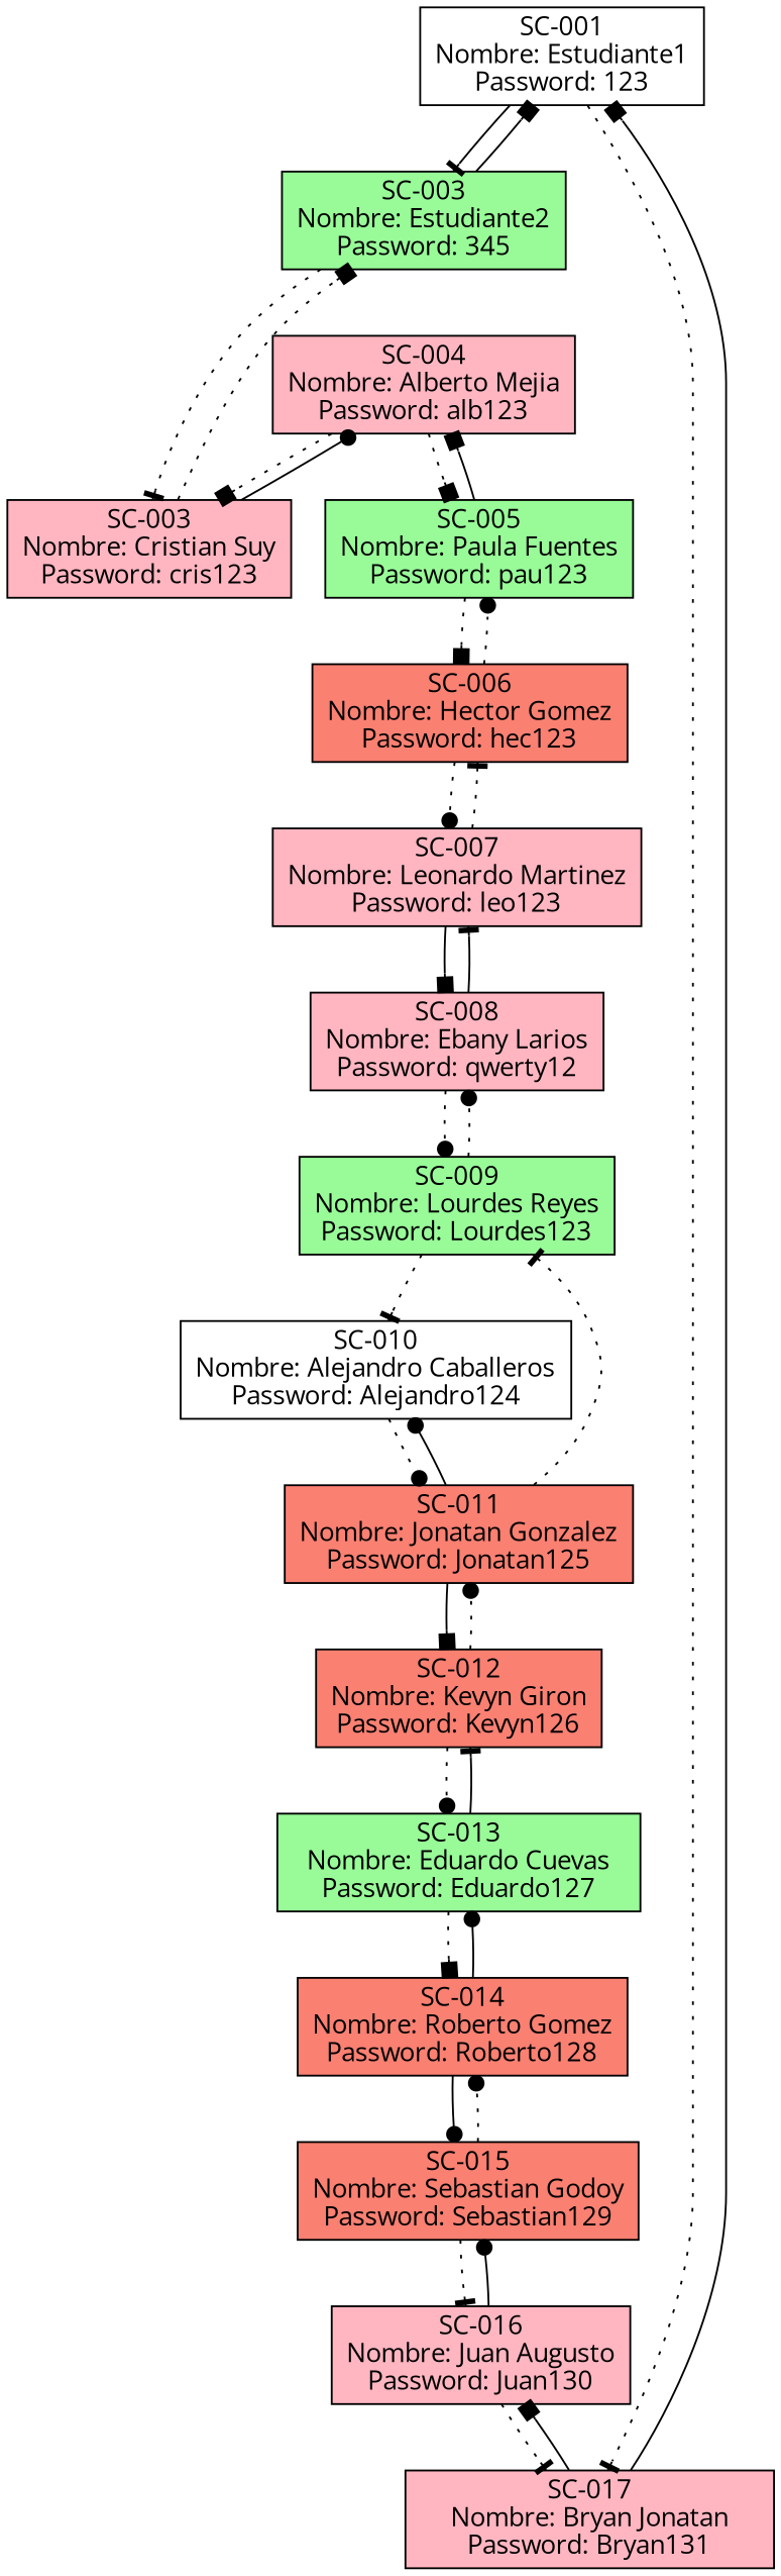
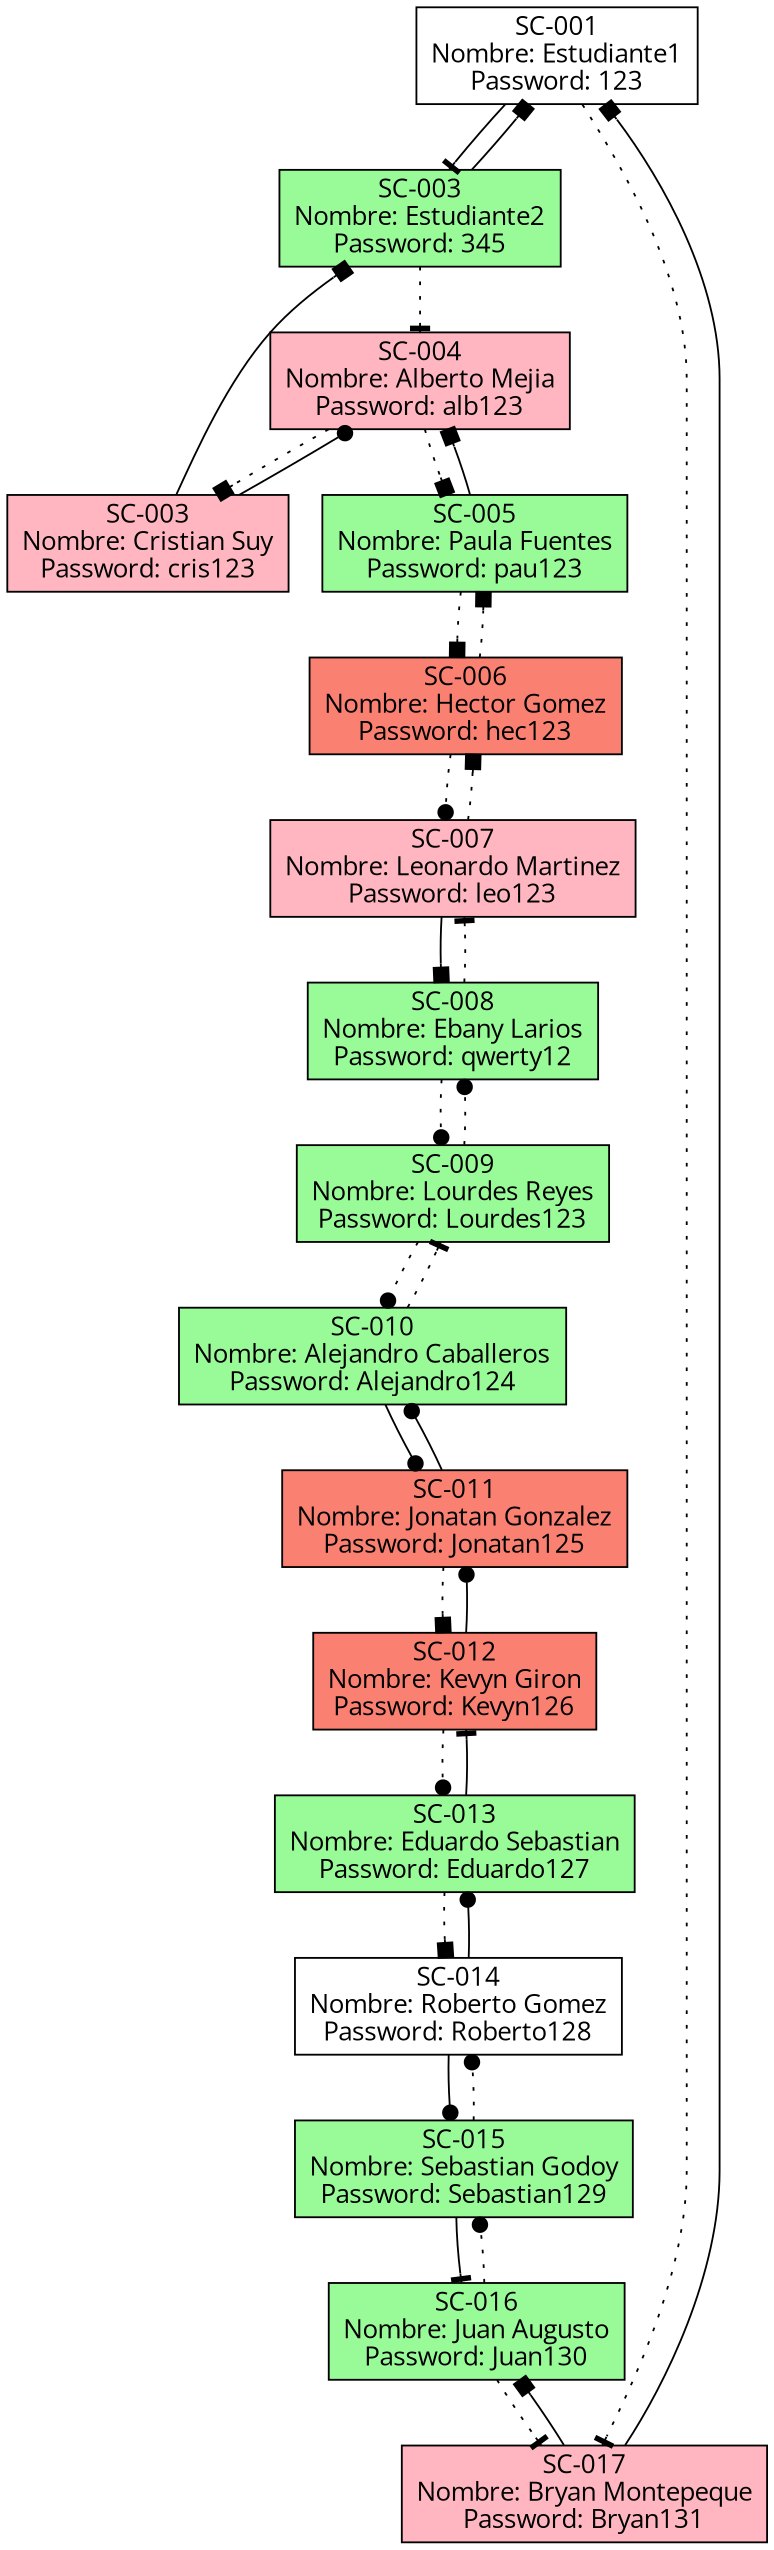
  digraph {
    fontname="Open Sans"
    node [fillcolor=lightpink fontname="Open Sans" shape=box style=filled]
    edge [arrowhead=box fontname="Open Sans" style=dotted]
    n1 [fillcolor=white label="SC-001\nNombre: Estudiante1\nPassword: 123"]
    n2 [fillcolor=palegreen label="SC-003\nNombre: Estudiante2\nPassword: 345"]
-   n3 [label="SC-017\nNombre: Bryan Jonatan\nPassword: Bryan131"]
+   n3 [label="SC-017\nNombre: Bryan Montepeque\nPassword: Bryan131"]
    n4 [label="SC-003\nNombre: Cristian Suy\nPassword: cris123"]
-   n5 [label="SC-016\nNombre: Juan Augusto\nPassword: Juan130"]
+   n5 [fillcolor=palegreen label="SC-016\nNombre: Juan Augusto\nPassword: Juan130"]
    n6 [label="SC-004\nNombre: Alberto Mejia\nPassword: alb123"]
    n7 [fillcolor=palegreen label="SC-005\nNombre: Paula Fuentes\nPassword: pau123"]
    n8 [fillcolor=salmon label="SC-006\nNombre: Hector Gomez\nPassword: hec123"]
    n9 [label="SC-007\nNombre: Leonardo Martinez\nPassword: leo123"]
-   n10 [label="SC-008\nNombre: Ebany Larios\nPassword: qwerty12"]
+   n10 [fillcolor=palegreen label="SC-008\nNombre: Ebany Larios\nPassword: qwerty12"]
    n11 [fillcolor=palegreen label="SC-009\nNombre: Lourdes Reyes\nPassword: Lourdes123"]
-   n12 [fillcolor=white label="SC-010\nNombre: Alejandro Caballeros\nPassword: Alejandro124"]
+   n12 [fillcolor=palegreen label="SC-010\nNombre: Alejandro Caballeros\nPassword: Alejandro124"]
    n13 [fillcolor=salmon label="SC-011\nNombre: Jonatan Gonzalez\nPassword: Jonatan125"]
    n14 [fillcolor=salmon label="SC-012\nNombre: Kevyn Giron\nPassword: Kevyn126"]
-   n15 [fillcolor=palegreen label="SC-013\nNombre: Eduardo Cuevas\nPassword: Eduardo127"]
-   n16 [fillcolor=salmon label="SC-014\nNombre: Roberto Gomez\nPassword: Roberto128"]
-   n17 [fillcolor=salmon label="SC-015\nNombre: Sebastian Godoy\nPassword: Sebastian129"]
+   n15 [fillcolor=palegreen label="SC-013\nNombre: Eduardo Sebastian\nPassword: Eduardo127"]
+   n16 [fillcolor=white label="SC-014\nNombre: Roberto Gomez\nPassword: Roberto128"]
+   n17 [fillcolor=palegreen label="SC-015\nNombre: Sebastian Godoy\nPassword: Sebastian129"]
    n1 -> n2 [arrowhead=tee style=solid]
    n1 -> n3 [arrowhead=tee]
    n2 -> n1 [style=solid]
-   n2 -> n4 [arrowhead=tee]
+   n2 -> n6 [arrowhead=tee]
    n3 -> n1 [style=solid]
    n3 -> n5 [style=solid]
-   n4 -> n2
+   n4 -> n2 [style=solid]
    n4 -> n6 [arrowhead=dot style=solid]
    n5 -> n3 [arrowhead=tee]
-   n5 -> n17 [arrowhead=dot style=solid]
+   n5 -> n17 [arrowhead=dot]
    n6 -> n4
    n6 -> n7
    n7 -> n6 [style=solid]
    n7 -> n8
-   n8 -> n7 [arrowhead=dot]
+   n8 -> n7
    n8 -> n9 [arrowhead=dot]
-   n9 -> n8 [arrowhead=tee]
+   n9 -> n8
    n9 -> n10 [style=solid]
-   n10 -> n9 [arrowhead=tee style=solid]
+   n10 -> n9 [arrowhead=tee]
    n10 -> n11 [arrowhead=dot]
    n11 -> n10 [arrowhead=dot]
-   n11 -> n12 [arrowhead=tee]
-   n13 -> n11 [arrowhead=tee]
-   n12 -> n13 [arrowhead=dot]
+   n11 -> n12 [arrowhead=dot]
+   n12 -> n11 [arrowhead=tee]
+   n12 -> n13 [arrowhead=dot style=solid]
    n13 -> n12 [arrowhead=dot style=solid]
-   n13 -> n14 [style=solid]
-   n14 -> n13 [arrowhead=dot]
+   n13 -> n14
+   n14 -> n13 [arrowhead=dot style=solid]
    n14 -> n15 [arrowhead=dot]
    n15 -> n14 [arrowhead=tee style=solid]
    n15 -> n16
    n16 -> n15 [arrowhead=dot style=solid]
    n16 -> n17 [arrowhead=dot style=solid]
-   n17 -> n5 [arrowhead=tee]
+   n17 -> n5 [arrowhead=tee style=solid]
    n17 -> n16 [arrowhead=dot]
  }
